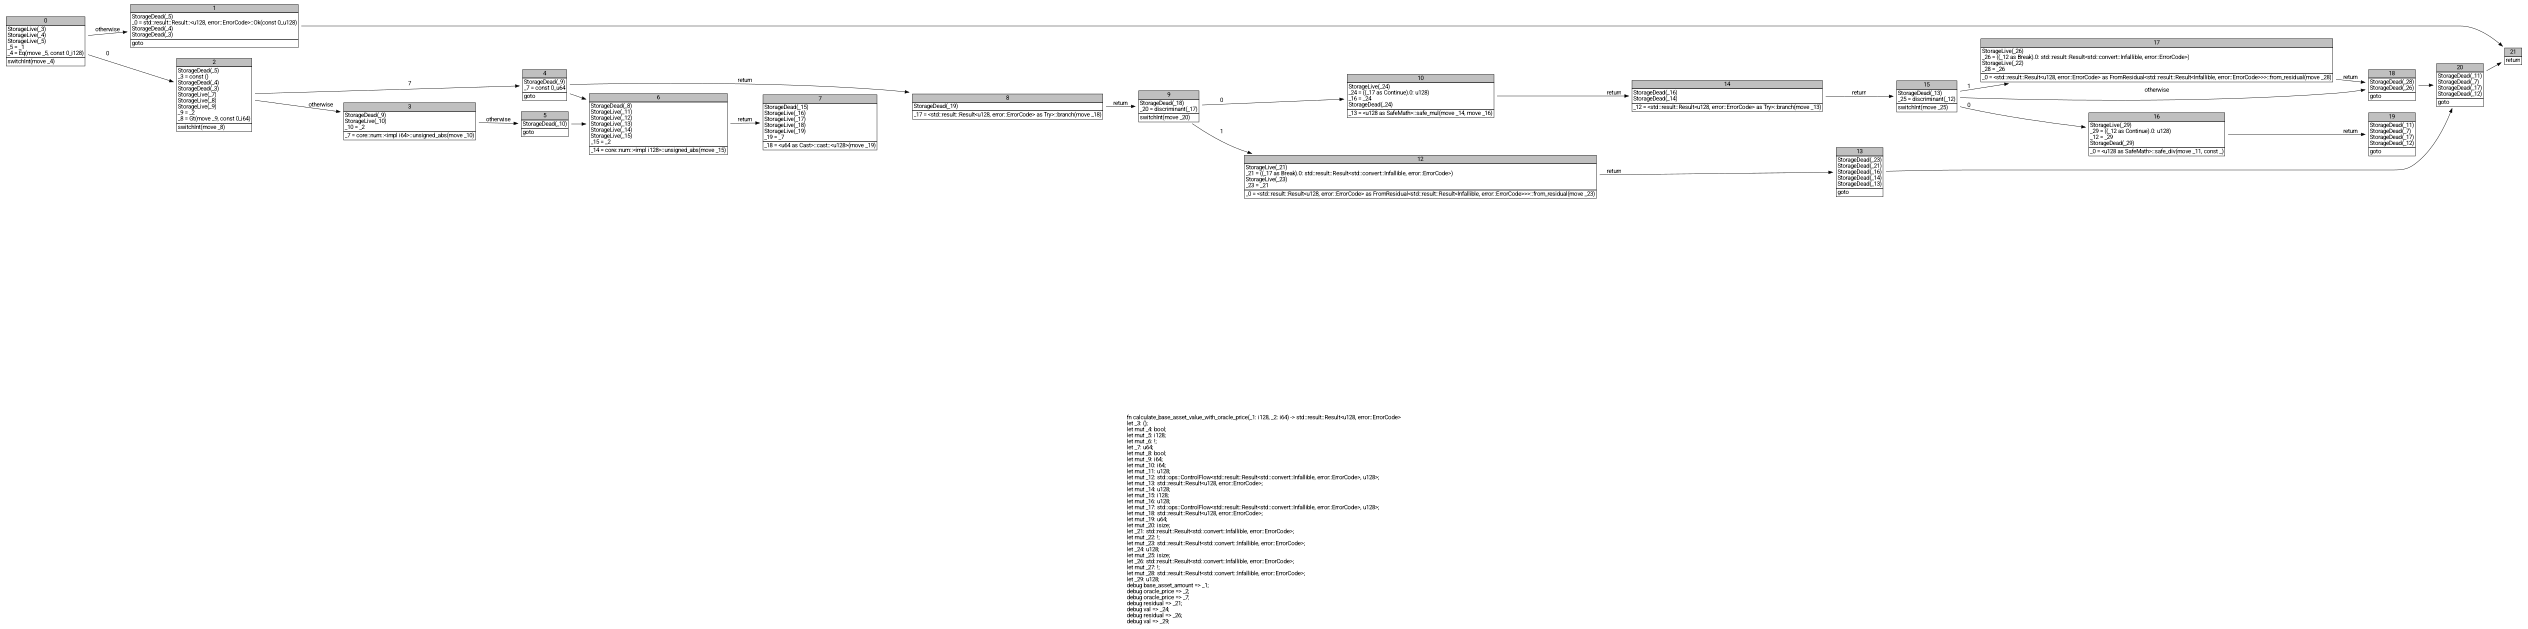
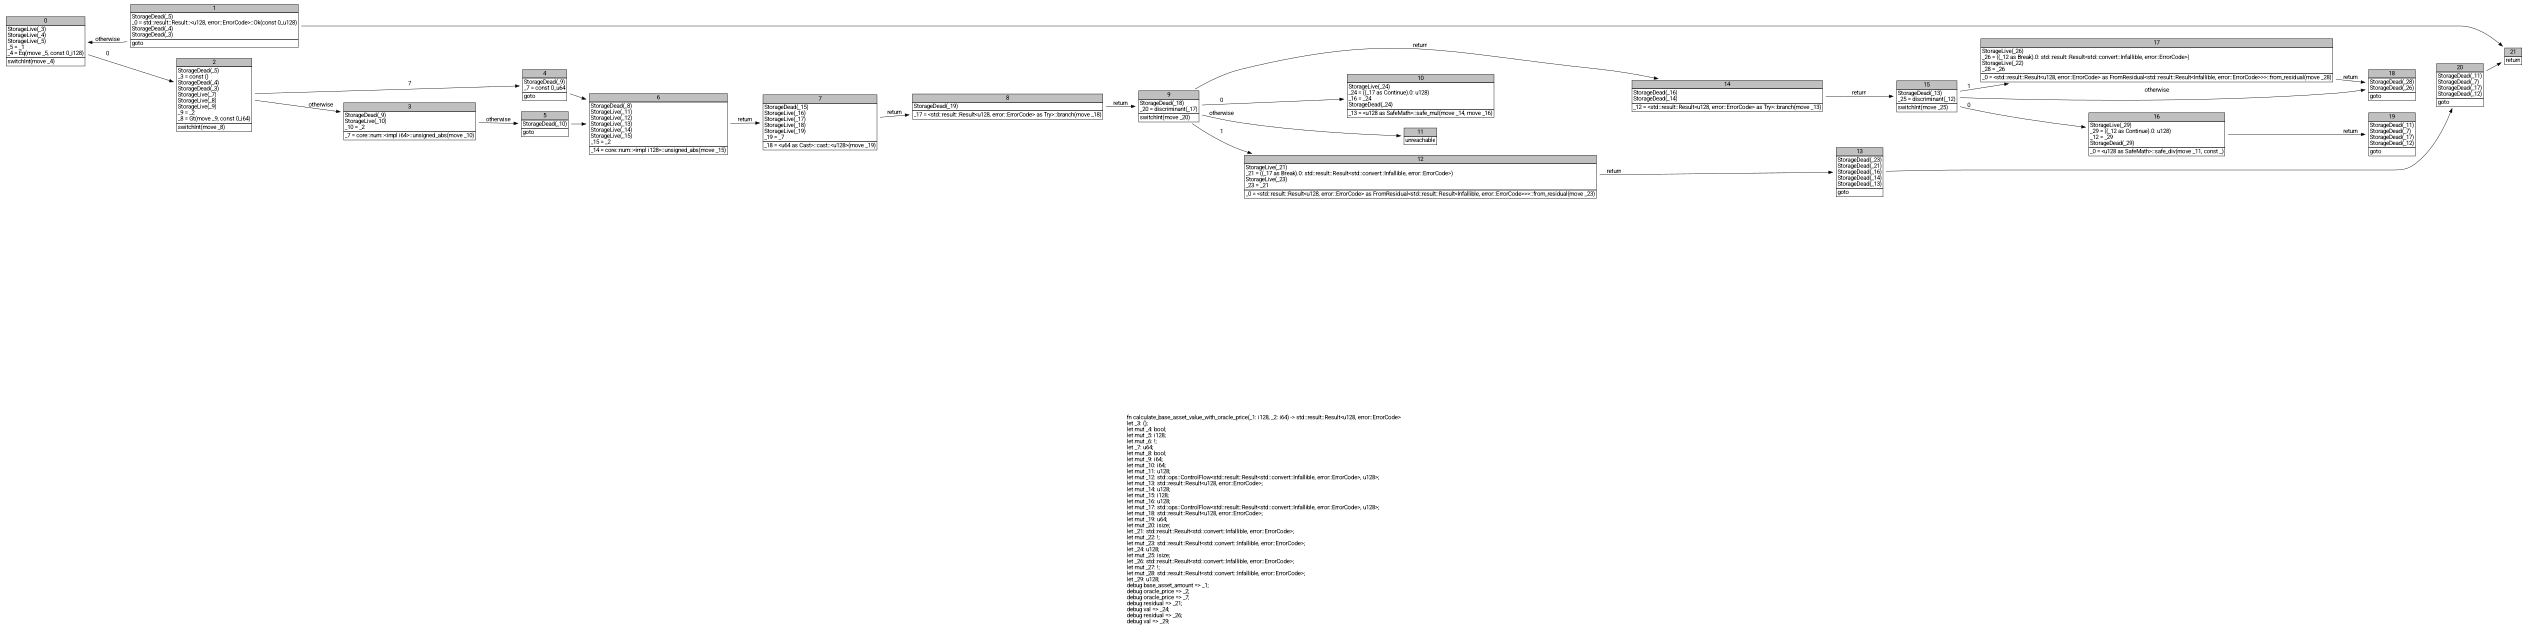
  digraph {
    fontname=Roboto
    label=<fn calculate_base_asset_value_with_oracle_price(_1: i128, _2: i64) -&gt; std::result::Result&lt;u128, error::ErrorCode&gt;<br align="left"/>let _3: ();<br align="left"/>let mut _4: bool;<br align="left"/>let mut _5: i128;<br align="left"/>let mut _6: !;<br align="left"/>let _7: u64;<br align="left"/>let mut _8: bool;<br align="left"/>let mut _9: i64;<br align="left"/>let mut _10: i64;<br align="left"/>let mut _11: u128;<br align="left"/>let mut _12: std::ops::ControlFlow&lt;std::result::Result&lt;std::convert::Infallible, error::ErrorCode&gt;, u128&gt;;<br align="left"/>let mut _13: std::result::Result&lt;u128, error::ErrorCode&gt;;<br align="left"/>let mut _14: u128;<br align="left"/>let mut _15: i128;<br align="left"/>let mut _16: u128;<br align="left"/>let mut _17: std::ops::ControlFlow&lt;std::result::Result&lt;std::convert::Infallible, error::ErrorCode&gt;, u128&gt;;<br align="left"/>let mut _18: std::result::Result&lt;u128, error::ErrorCode&gt;;<br align="left"/>let mut _19: u64;<br align="left"/>let mut _20: isize;<br align="left"/>let _21: std::result::Result&lt;std::convert::Infallible, error::ErrorCode&gt;;<br align="left"/>let mut _22: !;<br align="left"/>let mut _23: std::result::Result&lt;std::convert::Infallible, error::ErrorCode&gt;;<br align="left"/>let _24: u128;<br align="left"/>let mut _25: isize;<br align="left"/>let _26: std::result::Result&lt;std::convert::Infallible, error::ErrorCode&gt;;<br align="left"/>let mut _27: !;<br align="left"/>let mut _28: std::result::Result&lt;std::convert::Infallible, error::ErrorCode&gt;;<br align="left"/>let _29: u128;<br align="left"/>debug base_asset_amount =&gt; _1;<br align="left"/>debug oracle_price =&gt; _2;<br align="left"/>debug oracle_price =&gt; _7;<br align="left"/>debug residual =&gt; _21;<br align="left"/>debug val =&gt; _24;<br align="left"/>debug residual =&gt; _26;<br align="left"/>debug val =&gt; _29;<br align="left"/>>
    rankdir=LR
    node [fontname=Roboto shape=none]
    edge [fontname=Roboto]
    n1 [label=<<table border="0" cellborder="1" cellspacing="0"><tr><td bgcolor="gray" align="center" colspan="1">0</td></tr><tr><td align="left" balign="left">StorageLive(_3)<br/>StorageLive(_4)<br/>StorageLive(_5)<br/>_5 = _1<br/>_4 = Eq(move _5, const 0_i128)<br/></td></tr><tr><td align="left">switchInt(move _4)</td></tr></table>>]
    n2 [label=<<table border="0" cellborder="1" cellspacing="0"><tr><td bgcolor="gray" align="center" colspan="1">1</td></tr><tr><td align="left" balign="left">StorageDead(_5)<br/>_0 = std::result::Result::&lt;u128, error::ErrorCode&gt;::Ok(const 0_u128)<br/>StorageDead(_4)<br/>StorageDead(_3)<br/></td></tr><tr><td align="left">goto</td></tr></table>>]
    n3 [label=<<table border="0" cellborder="1" cellspacing="0"><tr><td bgcolor="gray" align="center" colspan="1">2</td></tr><tr><td align="left" balign="left">StorageDead(_5)<br/>_3 = const ()<br/>StorageDead(_4)<br/>StorageDead(_3)<br/>StorageLive(_7)<br/>StorageLive(_8)<br/>StorageLive(_9)<br/>_9 = _2<br/>_8 = Gt(move _9, const 0_i64)<br/></td></tr><tr><td align="left">switchInt(move _8)</td></tr></table>>]
    n4 [label=<<table border="0" cellborder="1" cellspacing="0"><tr><td bgcolor="gray" align="center" colspan="1">21</td></tr><tr><td align="left">return</td></tr></table>>]
    n5 [label=<<table border="0" cellborder="1" cellspacing="0"><tr><td bgcolor="gray" align="center" colspan="1">3</td></tr><tr><td align="left" balign="left">StorageDead(_9)<br/>StorageLive(_10)<br/>_10 = _2<br/></td></tr><tr><td align="left">_7 = core::num::&lt;impl i64&gt;::unsigned_abs(move _10)</td></tr></table>>]
    n6 [label=<<table border="0" cellborder="1" cellspacing="0"><tr><td bgcolor="gray" align="center" colspan="1">4</td></tr><tr><td align="left" balign="left">StorageDead(_9)<br/>_7 = const 0_u64<br/></td></tr><tr><td align="left">goto</td></tr></table>>]
    n7 [label=<<table border="0" cellborder="1" cellspacing="0"><tr><td bgcolor="gray" align="center" colspan="1">5</td></tr><tr><td align="left" balign="left">StorageDead(_10)<br/></td></tr><tr><td align="left">goto</td></tr></table>>]
    n8 [label=<<table border="0" cellborder="1" cellspacing="0"><tr><td bgcolor="gray" align="center" colspan="1">6</td></tr><tr><td align="left" balign="left">StorageDead(_8)<br/>StorageLive(_11)<br/>StorageLive(_12)<br/>StorageLive(_13)<br/>StorageLive(_14)<br/>StorageLive(_15)<br/>_15 = _2<br/></td></tr><tr><td align="left">_14 = core::num::&lt;impl i128&gt;::unsigned_abs(move _15)</td></tr></table>>]
    n9 [label=<<table border="0" cellborder="1" cellspacing="0"><tr><td bgcolor="gray" align="center" colspan="1">7</td></tr><tr><td align="left" balign="left">StorageDead(_15)<br/>StorageLive(_16)<br/>StorageLive(_17)<br/>StorageLive(_18)<br/>StorageLive(_19)<br/>_19 = _7<br/></td></tr><tr><td align="left">_18 = &lt;u64 as Cast&gt;::cast::&lt;u128&gt;(move _19)</td></tr></table>>]
    n10 [label=<<table border="0" cellborder="1" cellspacing="0"><tr><td bgcolor="gray" align="center" colspan="1">8</td></tr><tr><td align="left" balign="left">StorageDead(_19)<br/></td></tr><tr><td align="left">_17 = &lt;std::result::Result&lt;u128, error::ErrorCode&gt; as Try&gt;::branch(move _18)</td></tr></table>>]
    n11 [label=<<table border="0" cellborder="1" cellspacing="0"><tr><td bgcolor="gray" align="center" colspan="1">9</td></tr><tr><td align="left" balign="left">StorageDead(_18)<br/>_20 = discriminant(_17)<br/></td></tr><tr><td align="left">switchInt(move _20)</td></tr></table>>]
    n12 [label=<<table border="0" cellborder="1" cellspacing="0"><tr><td bgcolor="gray" align="center" colspan="1">10</td></tr><tr><td align="left" balign="left">StorageLive(_24)<br/>_24 = ((_17 as Continue).0: u128)<br/>_16 = _24<br/>StorageDead(_24)<br/></td></tr><tr><td align="left">_13 = &lt;u128 as SafeMath&gt;::safe_mul(move _14, move _16)</td></tr></table>>]
+   n13 [label=<<table border="0" cellborder="1" cellspacing="0"><tr><td bgcolor="gray" align="center" colspan="1">11</td></tr><tr><td align="left">unreachable</td></tr></table>>]
    n14 [label=<<table border="0" cellborder="1" cellspacing="0"><tr><td bgcolor="gray" align="center" colspan="1">12</td></tr><tr><td align="left" balign="left">StorageLive(_21)<br/>_21 = ((_17 as Break).0: std::result::Result&lt;std::convert::Infallible, error::ErrorCode&gt;)<br/>StorageLive(_23)<br/>_23 = _21<br/></td></tr><tr><td align="left">_0 = &lt;std::result::Result&lt;u128, error::ErrorCode&gt; as FromResidual&lt;std::result::Result&lt;Infallible, error::ErrorCode&gt;&gt;&gt;::from_residual(move _23)</td></tr></table>>]
    n15 [label=<<table border="0" cellborder="1" cellspacing="0"><tr><td bgcolor="gray" align="center" colspan="1">14</td></tr><tr><td align="left" balign="left">StorageDead(_16)<br/>StorageDead(_14)<br/></td></tr><tr><td align="left">_12 = &lt;std::result::Result&lt;u128, error::ErrorCode&gt; as Try&gt;::branch(move _13)</td></tr></table>>]
    n16 [label=<<table border="0" cellborder="1" cellspacing="0"><tr><td bgcolor="gray" align="center" colspan="1">13</td></tr><tr><td align="left" balign="left">StorageDead(_23)<br/>StorageDead(_21)<br/>StorageDead(_16)<br/>StorageDead(_14)<br/>StorageDead(_13)<br/></td></tr><tr><td align="left">goto</td></tr></table>>]
    n17 [label=<<table border="0" cellborder="1" cellspacing="0"><tr><td bgcolor="gray" align="center" colspan="1">15</td></tr><tr><td align="left" balign="left">StorageDead(_13)<br/>_25 = discriminant(_12)<br/></td></tr><tr><td align="left">switchInt(move _25)</td></tr></table>>]
    n18 [label=<<table border="0" cellborder="1" cellspacing="0"><tr><td bgcolor="gray" align="center" colspan="1">20</td></tr><tr><td align="left" balign="left">StorageDead(_11)<br/>StorageDead(_7)<br/>StorageDead(_17)<br/>StorageDead(_12)<br/></td></tr><tr><td align="left">goto</td></tr></table>>]
    n19 [label=<<table border="0" cellborder="1" cellspacing="0"><tr><td bgcolor="gray" align="center" colspan="1">16</td></tr><tr><td align="left" balign="left">StorageLive(_29)<br/>_29 = ((_12 as Continue).0: u128)<br/>_12 = _29<br/>StorageDead(_29)<br/></td></tr><tr><td align="left">_0 = &lt;u128 as SafeMath&gt;::safe_div(move _11, const _)</td></tr></table>>]
    n20 [label=<<table border="0" cellborder="1" cellspacing="0"><tr><td bgcolor="gray" align="center" colspan="1">17</td></tr><tr><td align="left" balign="left">StorageLive(_26)<br/>_26 = ((_12 as Break).0: std::result::Result&lt;std::convert::Infallible, error::ErrorCode&gt;)<br/>StorageLive(_22)<br/>_28 = _26<br/></td></tr><tr><td align="left">_0 = &lt;std::result::Result&lt;u128, error::ErrorCode&gt; as FromResidual&lt;std::result::Result&lt;Infallible, error::ErrorCode&gt;&gt;&gt;::from_residual(move _28)</td></tr></table>>]
    n21 [label=<<table border="0" cellborder="1" cellspacing="0"><tr><td bgcolor="gray" align="center" colspan="1">18</td></tr><tr><td align="left" balign="left">StorageDead(_28)<br/>StorageDead(_26)<br/></td></tr><tr><td align="left">goto</td></tr></table>>]
    n22 [label=<<table border="0" cellborder="1" cellspacing="0"><tr><td bgcolor="gray" align="center" colspan="1">19</td></tr><tr><td align="left" balign="left">StorageDead(_11)<br/>StorageDead(_7)<br/>StorageDead(_17)<br/>StorageDead(_12)<br/></td></tr><tr><td align="left">goto</td></tr></table>>]
-   n1 -> n2 [label=otherwise]
+   n2 -> n1 [label=otherwise]
    n1 -> n3 [label=0]
    n2 -> n4
    n3 -> n5 [label=otherwise]
    n3 -> n6 [label=7]
    n5 -> n7 [label=otherwise]
    n6 -> n8
    n7 -> n8
    n8 -> n9 [label=return]
-   n6 -> n10 [label=return]
+   n9 -> n10 [label=return]
    n10 -> n11 [label=return]
    n11 -> n12 [label=0]
+   n11 -> n13 [label=otherwise]
    n11 -> n14 [label=1]
-   n12 -> n15 [label=return]
+   n11 -> n15 [label=return]
    n14 -> n16 [label=return]
    n15 -> n17 [label=return]
    n16 -> n18
    n17 -> n19 [label=0]
    n17 -> n20 [label=1]
    n17 -> n21 [label=otherwise]
    n18 -> n4
    n19 -> n22 [label=return]
    n20 -> n21 [label=return]
-   n21 -> n18
  }
